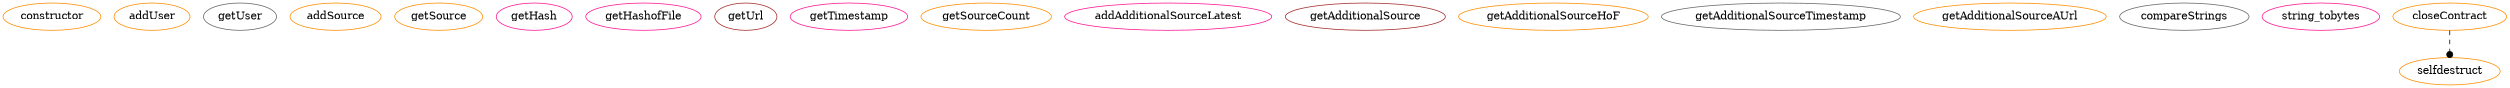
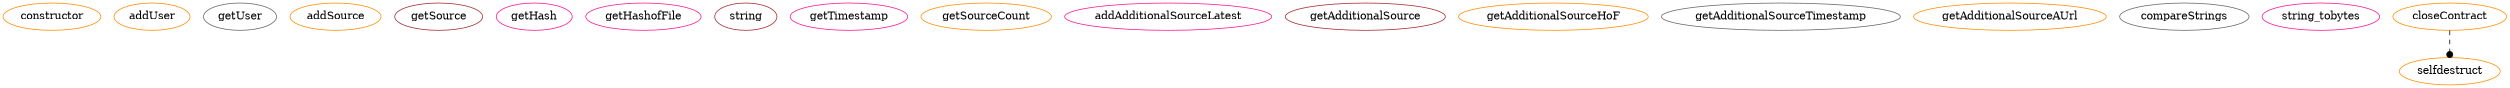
  strict digraph {
    node [color=darkorange]
    constructor
    addUser
    getUser [color=gray40]
    addSource
-   getSource
+   getSource [color=brown]
    getHash [color=deeppink]
    getHashofFile [color=deeppink]
-   getUrl [color=brown]
+   getUrl [color=brown label=string]
    getTimestamp [color=deeppink]
    getSourceCount
    addAdditionalSourceLatest [color=deeppink]
    getAdditionalSource [color=brown]
    getAdditionalSourceHoF
    getAdditionalSourceTimestamp [color=gray40]
    getAdditionalSourceAUrl
    compareStrings [color=gray40]
    string_tobytes [color=deeppink]
    closeContract
    selfdestruct
    closeContract -> selfdestruct [color=black style=dashed arrowhead=dot]
  }
